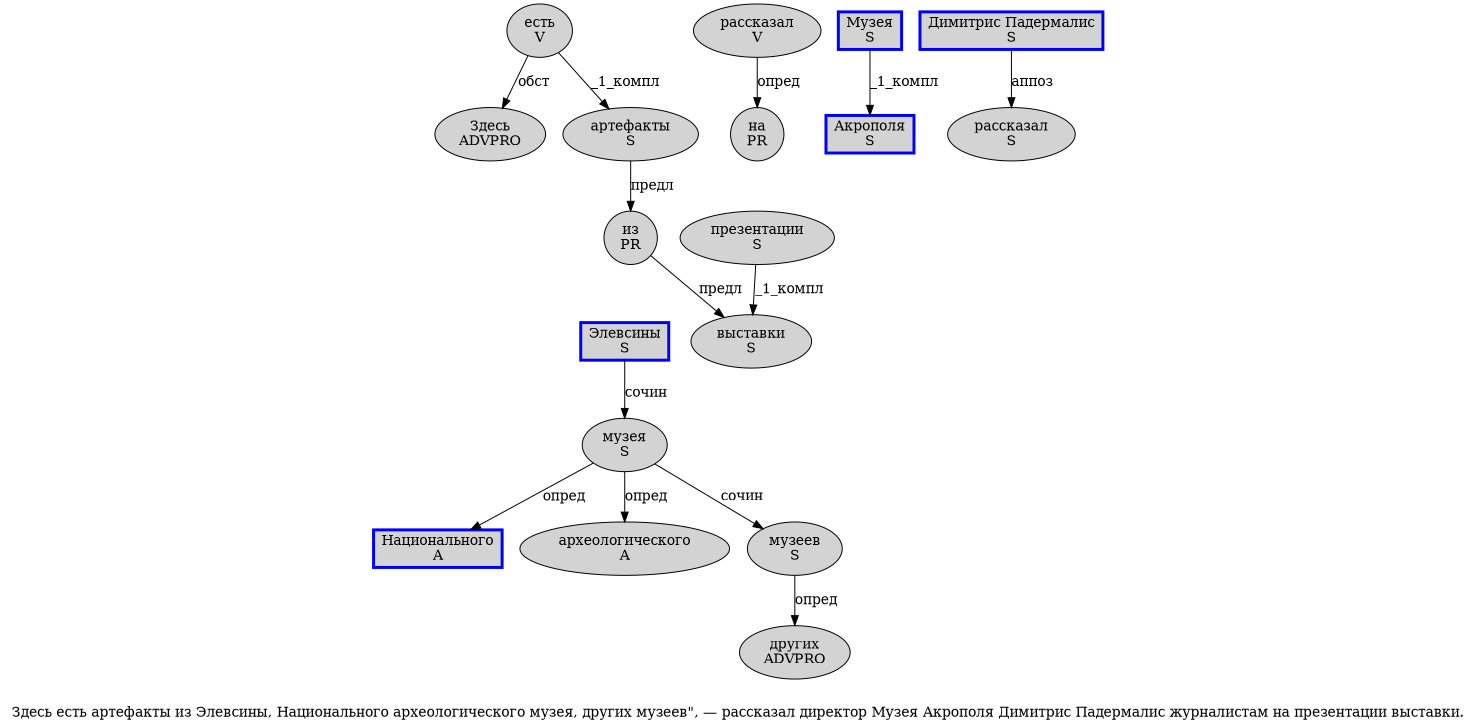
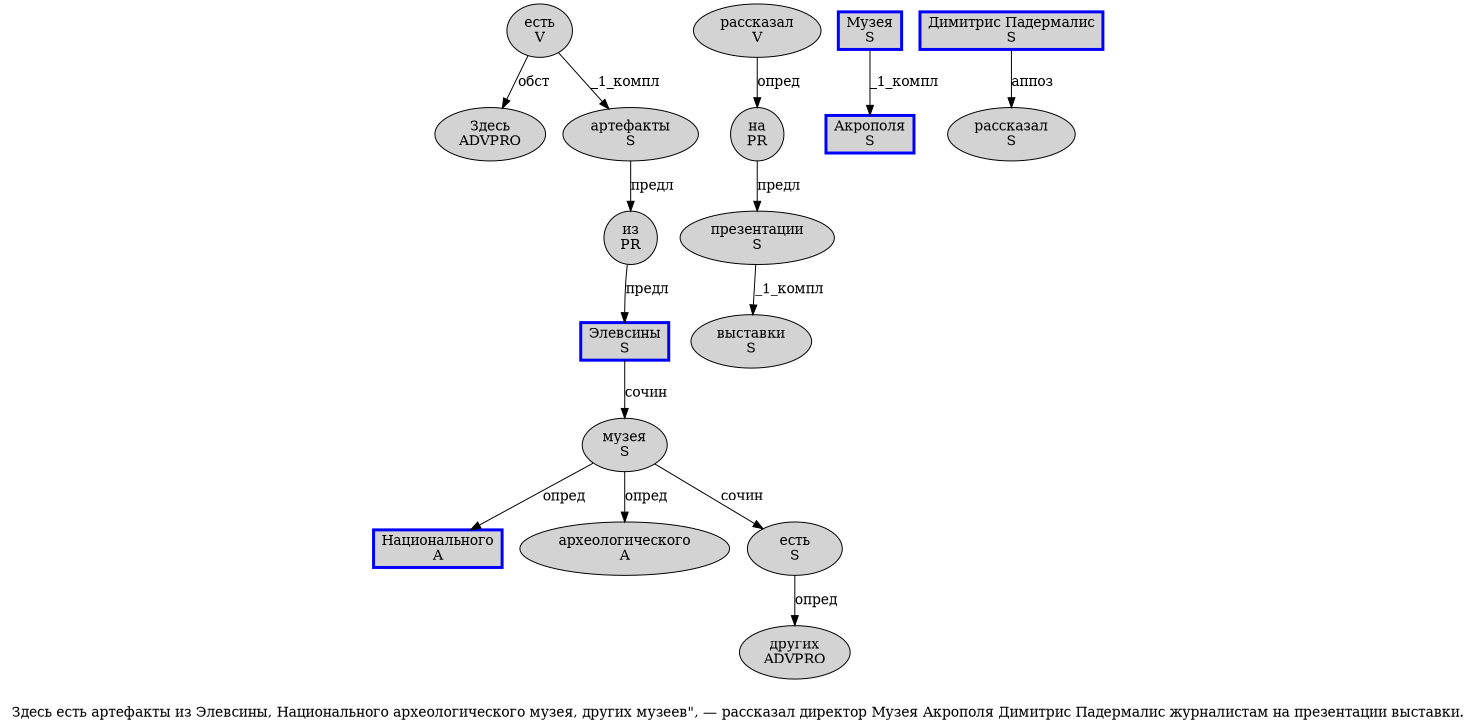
  digraph {
    label="Здесь есть артефакты из Элевсины, Национального археологического музея, других музеев\", — рассказал директор Музея Акрополя Димитрис Падермалис журналистам на презентации выставки."
    node [fillcolor=lightgray penwidth=1 shape=ellipse style=filled]
    n1 [label="Здесь\nADVPRO"]
    n2 [label="есть\nV"]
    n3 [label="артефакты\nS"]
    n4 [label="из\nPR"]
    n5 [label="рассказал\nV"]
    n6 [label="на\nPR"]
    n7 [color=blue label="Элевсины\nS" penwidth=3 shape=box]
    n8 [label="музея\nS"]
    n9 [color=blue label="Национального\nA" penwidth=3 shape=box]
    n10 [label="археологического\nA"]
-   n11 [label="музеев\nS"]
+   n11 [label="есть\nS"]
    n12 [label="других\nADVPRO"]
    n13 [label="презентации\nS"]
    n14 [color=blue label="Музея\nS" penwidth=3 shape=box]
    n15 [color=blue label="Акрополя\nS" penwidth=3 shape=box]
    n16 [color=blue label="Димитрис Падермалис\nS" penwidth=3 shape=box]
    n17 [label="рассказал\nS"]
    n18 [label="выставки\nS"]
    n2 -> n1 [label="обст"]
    n2 -> n3 [label="_1_компл"]
    n3 -> n4 [label="предл"]
-   n4 -> n18 [label="предл"]
+   n4 -> n7 [label="предл"]
    n5 -> n6 [label="опред"]
+   n6 -> n13 [label="предл"]
    n7 -> n8 [label="сочин"]
    n8 -> n9 [label="опред"]
    n8 -> n10 [label="опред"]
    n8 -> n11 [label="сочин"]
    n11 -> n12 [label="опред"]
    n13 -> n18 [label="_1_компл"]
    n14 -> n15 [label="_1_компл"]
    n16 -> n17 [label="аппоз"]
  }
